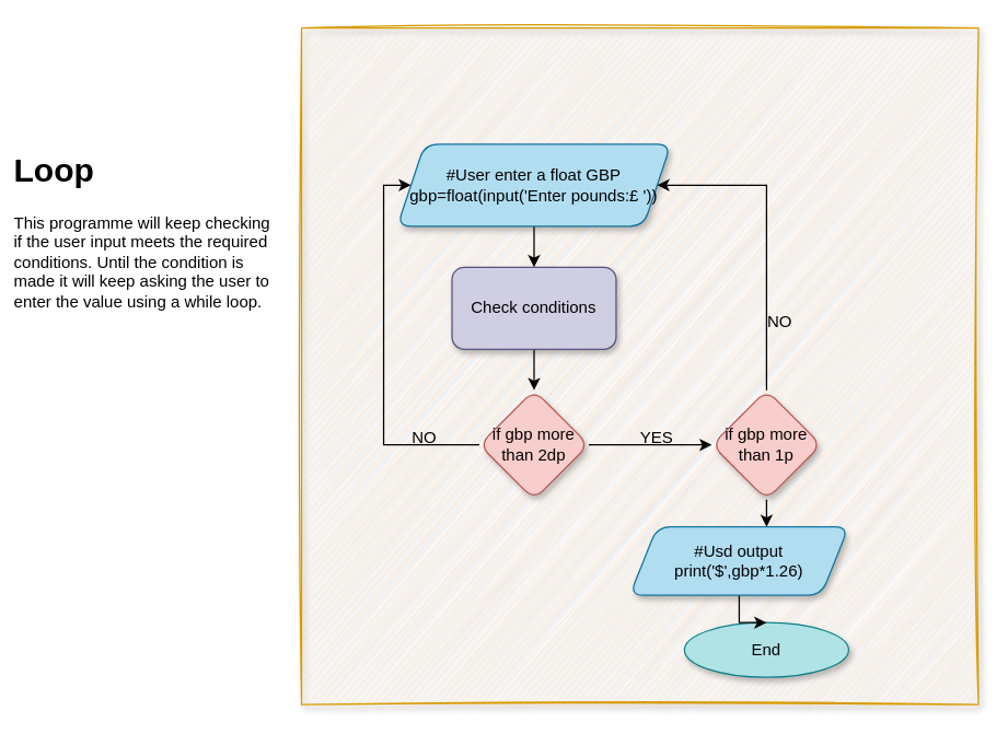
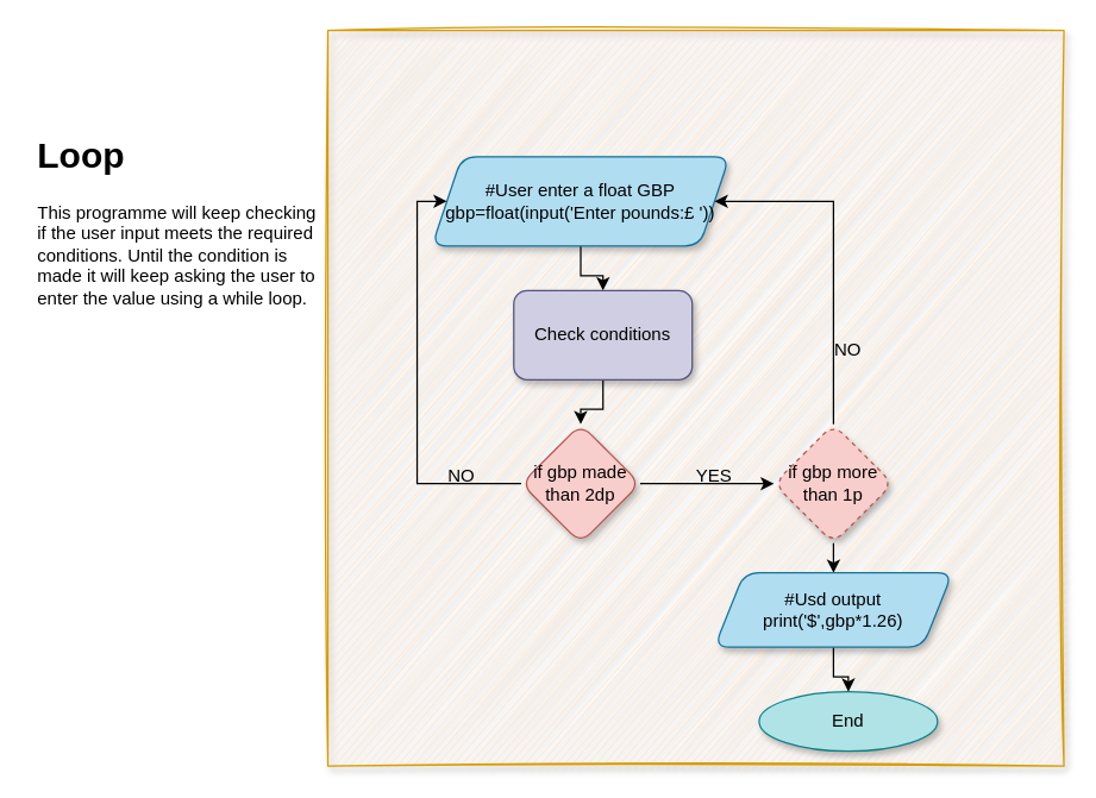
  <mxCell id="0" />
  <mxCell id="1" parent="0" />
  <mxCell id="2" value="" style="whiteSpace=wrap;html=1;aspect=fixed;fillColor=#ffe6cc;strokeColor=#d79b00;rounded=0;glass=0;shadow=1;sketch=1;curveFitting=1;jiggle=2;" vertex="1" parent="1"><mxGeometry x="220" y="20" width="495" height="495" as="geometry" /></mxCell>
  <mxCell id="3" value="" style="edgeStyle=orthogonalEdgeStyle;rounded=0;orthogonalLoop=1;jettySize=auto;html=1;" edge="1" parent="1" source="4" target="8"><mxGeometry relative="1" as="geometry" /></mxCell>
  <mxCell id="4" value="#User enter a float GBP&lt;br&gt;gbp=float(input('Enter pounds:£ '))" style="shape=parallelogram;perimeter=parallelogramPerimeter;whiteSpace=wrap;html=1;fixedSize=1;fillColor=#b1ddf0;strokeColor=#10739e;rounded=1;shadow=1;" vertex="1" parent="1"><mxGeometry x="290" y="105" width="200" height="60" as="geometry" /></mxCell>
  <mxCell id="5" value="" style="edgeStyle=orthogonalEdgeStyle;rounded=0;orthogonalLoop=1;jettySize=auto;html=1;" edge="1" parent="1" source="6" target="10"><mxGeometry relative="1" as="geometry" /></mxCell>
- <mxCell id="6" value="if gbp more than 2dp" style="rhombus;whiteSpace=wrap;html=1;fillColor=#f8cecc;strokeColor=#b85450;rounded=1;shadow=1;" vertex="1" parent="1"><mxGeometry x="350" y="285" width="80" height="80" as="geometry" /></mxCell>
+ <mxCell id="6" value="if gbp made than 2dp" style="rhombus;whiteSpace=wrap;html=1;fillColor=#f8cecc;strokeColor=#b85450;rounded=1;shadow=1;" vertex="1" parent="1"><mxGeometry x="350" y="285" width="80" height="80" as="geometry" /></mxCell>
  <mxCell id="7" value="" style="edgeStyle=orthogonalEdgeStyle;rounded=0;orthogonalLoop=1;jettySize=auto;html=1;" edge="1" parent="1" source="8" target="6"><mxGeometry relative="1" as="geometry" /></mxCell>
- <mxCell id="8" value="Check conditions" style="rounded=1;whiteSpace=wrap;html=1;shadow=1;glass=0;fillColor=#d0cee2;strokeColor=#56517e;" vertex="1" parent="1"><mxGeometry x="330" y="195" width="120" height="60" as="geometry" /></mxCell>
+ <mxCell id="8" value="Check conditions" style="rounded=1;whiteSpace=wrap;html=1;shadow=1;glass=0;fillColor=#d0cee2;strokeColor=#56517e;" vertex="1" parent="1"><mxGeometry x="345" y="195" width="120" height="60" as="geometry" /></mxCell>
  <mxCell id="9" value="" style="edgeStyle=orthogonalEdgeStyle;rounded=0;orthogonalLoop=1;jettySize=auto;html=1;" edge="1" parent="1" source="10" target="19"><mxGeometry relative="1" as="geometry"><Array as="points"><mxPoint x="560" y="375" /><mxPoint x="560" y="375" /></Array></mxGeometry></mxCell>
- <mxCell id="10" value="if gbp more than 1p" style="rhombus;whiteSpace=wrap;html=1;fillColor=#f8cecc;strokeColor=#b85450;rounded=1;shadow=1;" vertex="1" parent="1"><mxGeometry x="520" y="285" width="80" height="80" as="geometry" /></mxCell>
+ <mxCell id="10" value="if gbp more than 1p" style="rhombus;whiteSpace=wrap;html=1;fillColor=#f8cecc;strokeColor=#b85450;rounded=1;shadow=1;dashed=1;" vertex="1" parent="1"><mxGeometry x="520" y="285" width="80" height="80" as="geometry" /></mxCell>
  <mxCell id="11" value="" style="endArrow=classic;html=1;rounded=0;exitX=0.5;exitY=0;exitDx=0;exitDy=0;entryX=1;entryY=0.5;entryDx=0;entryDy=0;" edge="1" parent="1" source="10" target="4"><mxGeometry width="50" height="50" relative="1" as="geometry"><mxPoint x="330" y="285" as="sourcePoint" /><mxPoint x="380" y="235" as="targetPoint" /><Array as="points"><mxPoint x="560" y="205" /><mxPoint x="560" y="135" /></Array></mxGeometry></mxCell>
  <mxCell id="12" value="YES" style="text;html=1;strokeColor=none;fillColor=none;align=center;verticalAlign=middle;whiteSpace=wrap;rounded=0;" vertex="1" parent="1"><mxGeometry x="450" y="305" width="60" height="30" as="geometry" /></mxCell>
  <mxCell id="13" value="NO" style="text;html=1;strokeColor=none;fillColor=none;align=center;verticalAlign=middle;whiteSpace=wrap;rounded=0;" vertex="1" parent="1"><mxGeometry x="540" y="220" width="60" height="30" as="geometry" /></mxCell>
  <mxCell id="14" value="" style="endArrow=classic;html=1;rounded=0;exitX=0;exitY=0.5;exitDx=0;exitDy=0;" edge="1" parent="1" source="6" target="4"><mxGeometry width="50" height="50" relative="1" as="geometry"><mxPoint x="330" y="285" as="sourcePoint" /><mxPoint x="380" y="235" as="targetPoint" /><Array as="points"><mxPoint x="280" y="325" /><mxPoint x="280" y="245" /><mxPoint x="280" y="195" /><mxPoint x="280" y="135" /></Array></mxGeometry></mxCell>
  <mxCell id="15" value="NO" style="text;html=1;strokeColor=none;fillColor=none;align=center;verticalAlign=middle;whiteSpace=wrap;rounded=0;" vertex="1" parent="1"><mxGeometry x="280" y="305" width="60" height="30" as="geometry" /></mxCell>
- <mxCell id="16" value="End" style="ellipse;whiteSpace=wrap;html=1;fillColor=#b0e3e6;strokeColor=#0e8088;shadow=1;" vertex="1" parent="1"><mxGeometry x="500" y="455" width="120" height="40" as="geometry" /></mxCell>
- <mxCell id="17" value="&lt;h1&gt;Loop&lt;/h1&gt;&lt;p&gt;This programme will keep checking if the user input meets the required conditions. Until the condition is made it will keep asking the user to enter the value using a while loop.&amp;nbsp;&lt;/p&gt;" style="text;html=1;strokeColor=none;fillColor=none;spacing=5;spacingTop=-20;whiteSpace=wrap;overflow=hidden;rounded=0;" vertex="1" parent="1"><mxGeometry x="5" y="105" width="200" height="140" as="geometry" /></mxCell>
+ <mxCell id="16" value="End" style="ellipse;whiteSpace=wrap;html=1;fillColor=#b0e3e6;strokeColor=#0e8088;shadow=1;" vertex="1" parent="1"><mxGeometry x="510" y="465" width="120" height="40" as="geometry" /></mxCell>
+ <mxCell id="17" value="&lt;h1&gt;Loop&lt;/h1&gt;&lt;p&gt;This programme will keep checking if the user input meets the required conditions. Until the condition is made it will keep asking the user to enter the value using a while loop.&amp;nbsp;&lt;/p&gt;" style="text;html=1;strokeColor=none;fillColor=none;spacing=5;spacingTop=-20;whiteSpace=wrap;overflow=hidden;rounded=0;" vertex="1" parent="1"><mxGeometry x="20" y="85" width="200" height="140" as="geometry" /></mxCell>
  <mxCell id="18" value="" style="edgeStyle=orthogonalEdgeStyle;rounded=0;orthogonalLoop=1;jettySize=auto;html=1;" edge="1" parent="1" source="19" target="16"><mxGeometry relative="1" as="geometry" /></mxCell>
- <mxCell id="19" value="#Usd output&lt;br&gt;print('$',gbp*1.26)" style="shape=parallelogram;perimeter=parallelogramPerimeter;whiteSpace=wrap;html=1;fixedSize=1;fillColor=#b1ddf0;strokeColor=#10739e;rounded=1;shadow=1;" vertex="1" parent="1"><mxGeometry x="460" y="385" width="160" height="50" as="geometry" /></mxCell>
+ <mxCell id="19" value="#Usd output&lt;br&gt;print('$',gbp*1.26)" style="shape=parallelogram;perimeter=parallelogramPerimeter;whiteSpace=wrap;html=1;fixedSize=1;fillColor=#b1ddf0;strokeColor=#10739e;rounded=1;shadow=1;" vertex="1" parent="1"><mxGeometry x="480" y="385" width="160" height="50" as="geometry" /></mxCell>
